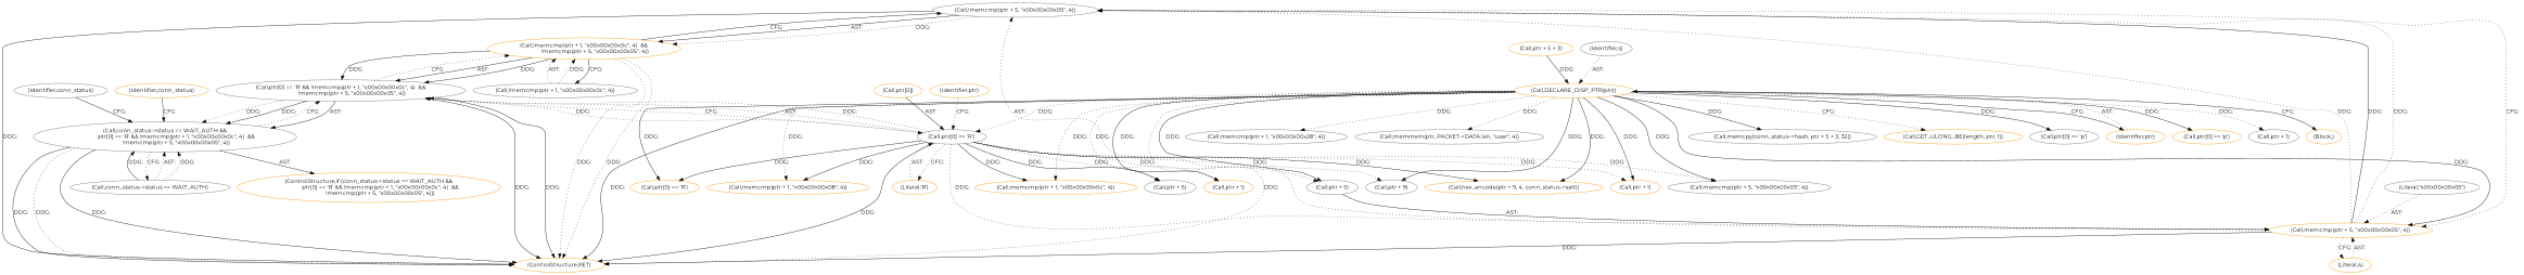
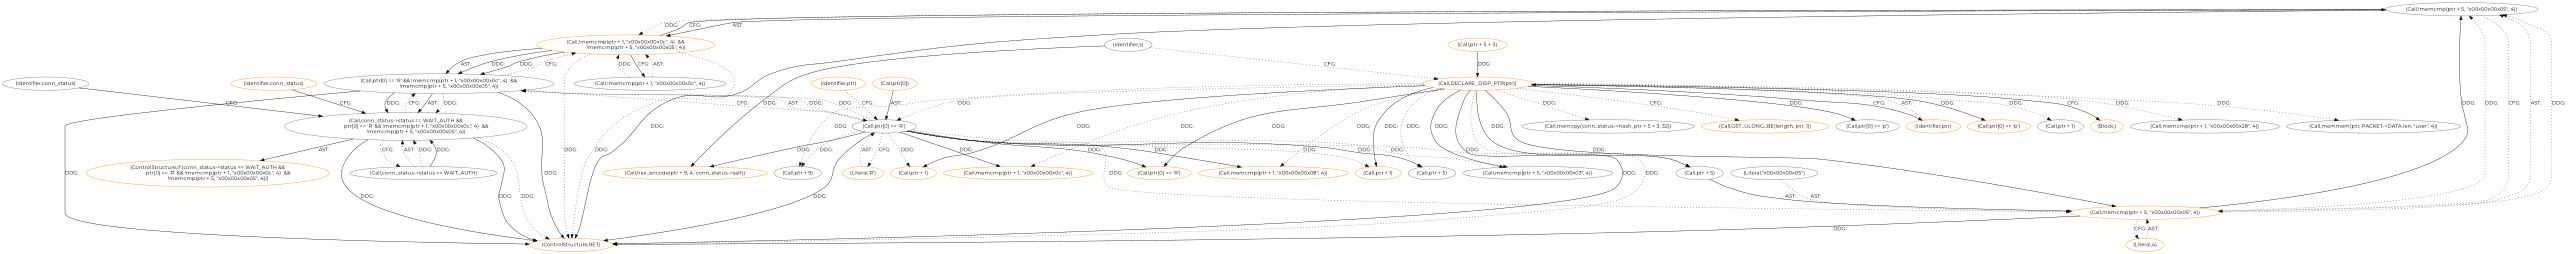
  digraph {
    fontname=Montserrat
    node [color=darkorange fontname=Montserrat]
    edge [fontname=Montserrat style=dotted]
    n1 [color=gray40 label="(Call,!memcmp(ptr + 5, \"\x00\x00\x00\x05\", 4))"]
    n2 [label="(Call,memcmp(ptr + 5, \"\x00\x00\x00\x05\", 4))"]
    n3 [label="(Call,!memcmp(ptr + 1, \"\x00\x00\x00\x0c\", 4)  &&\n               !memcmp(ptr + 5, \"\x00\x00\x00\x05\", 4))"]
    n4 [label="(ControlStructure,RET)"]
    n5 [label="(Literal,4)"]
    n6 [color=gray40 label="(Call,ptr[0] == 'R' && !memcmp(ptr + 1, \"\x00\x00\x00\x0c\", 4)  &&\n               !memcmp(ptr + 5, \"\x00\x00\x00\x05\", 4))"]
    n7 [color=gray40 label="(Call,!memcmp(ptr + 1, \"\x00\x00\x00\x0c\", 4))"]
    n8 [color=gray40 label="(Call,ptr[0] == 'R')"]
    n9 [label="(Call,ptr + 1)"]
    n10 [label="(Call,ptr[0] == 'R')"]
    n11 [label="(Call,memcmp(ptr + 1, \"\x00\x00\x00\x08\", 4))"]
    n12 [label="(Call,memcmp(ptr + 1, \"\x00\x00\x00\x0c\", 4))"]
    n13 [label="(Literal,'R')"]
    n14 [color=gray40 label="(Call,ptr + 5)"]
    n15 [color=gray40 label="(Call,ptr + 5)"]
    n16 [color=gray40 label="(Call,ptr + 9)"]
    n17 [label="(Call,hex_encode(ptr + 9, 4, conn_status->salt))"]
    n18 [label="(Call,ptr + 1)"]
    n19 [color=gray40 label="(Call,memcmp(ptr + 5, \"\x00\x00\x00\x03\", 4))"]
    n20 [color=gray40 label="(Call,conn_status->status == WAIT_AUTH &&\n               ptr[0] == 'R' && !memcmp(ptr + 1, \"\x00\x00\x00\x0c\", 4)  &&\n               !memcmp(ptr + 5, \"\x00\x00\x00\x05\", 4))"]
    n21 [label="(Call,DECLARE_DISP_PTR(ptr))"]
    n22 [color=gray40 label="(Call,memcpy(conn_status->hash, ptr + 5 + 3, 32))"]
    n23 [label="(Call,GET_ULONG_BE(length, ptr, 1))"]
    n24 [color=gray40 label="(Call,ptr[0] == 'p')"]
    n25 [label="(Identifier,ptr)"]
    n26 [label="(Call,ptr[0] == 'p')"]
    n27 [color=gray40 label="(Call,ptr + 1)"]
    n28 [label="(Block,)"]
    n29 [color=gray40 label="(Call,memcmp(ptr + 1, \"\x00\x00\x00\x28\", 4))"]
    n30 [color=gray40 label="(Call,memmem(ptr, PACKET->DATA.len, \"user\", 4))"]
    n31 [label="(Call,ptr + 5 + 3)"]
    n32 [label="(ControlStructure,if (conn_status->status == WAIT_AUTH &&\n               ptr[0] == 'R' && !memcmp(ptr + 1, \"\x00\x00\x00\x0c\", 4)  &&\n               !memcmp(ptr + 5, \"\x00\x00\x00\x05\", 4)))"]
    n33 [color=gray40 label="(Call,conn_status->status == WAIT_AUTH)"]
    n34 [color=gray40 label="(Identifier,s)"]
    n35 [color=gray40 label="(Literal,\"\x00\x00\x00\x05\")"]
    n36 [color=gray40 label="(Identifier,conn_status)"]
    n37 [label="(Identifier,conn_status)"]
    n38 [label="(Identifier,ptr)"]
    n39 [label="(Call,ptr[0])"]
    n1 -> n2 [label="CFG: "]
    n1 -> n3 [label="AST: " style=solid]
    n1 -> n3 [label="DDG: "]
    n1 -> n4 [label="DDG: " style=solid]
    n2 -> n1 [label="AST: "]
    n2 -> n1 [label="DDG: "]
    n2 -> n1 [label="DDG: " style=solid]
    n2 -> n1 [label="DDG: "]
    n2 -> n4 [label="DDG: " style=solid]
    n2 -> n5 [label="CFG: "]
    n3 -> n1 [label="CFG: " style=solid]
    n3 -> n4 [label="DDG: "]
    n3 -> n4 [label="DDG: "]
    n3 -> n6 [label="AST: " style=solid]
    n3 -> n6 [label="DDG: " style=solid]
    n3 -> n6 [label="DDG: " style=solid]
    n3 -> n7 [label="CFG: " style=solid]
    n5 -> n2 [label="AST: "]
    n6 -> n3 [label="CFG: "]
    n6 -> n4 [label="DDG: " style=solid]
    n6 -> n4 [label="DDG: " style=solid]
    n6 -> n8 [label="CFG: "]
    n6 -> n20 [label="AST: " style=solid]
    n6 -> n20 [label="DDG: "]
    n6 -> n20 [label="DDG: " style=solid]
    n7 -> n3 [label="AST: "]
    n7 -> n3 [label="DDG: "]
    n8 -> n2 [label="DDG: "]
    n8 -> n4 [label="DDG: " style=solid]
    n8 -> n6 [label="AST: "]
    n8 -> n6 [label="DDG: "]
    n8 -> n6 [label="DDG: "]
    n8 -> n9 [label="DDG: "]
    n8 -> n10 [label="DDG: " style=solid]
    n8 -> n11 [label="DDG: " style=solid]
    n8 -> n12 [label="DDG: " style=solid]
    n8 -> n13 [label="CFG: "]
    n8 -> n14 [label="DDG: " style=solid]
    n8 -> n15 [label="DDG: "]
    n8 -> n16 [label="DDG: "]
    n8 -> n17 [label="DDG: " style=solid]
    n8 -> n18 [label="DDG: "]
    n8 -> n19 [label="DDG: "]
    n13 -> n8 [label="AST: "]
    n15 -> n2 [label="AST: " style=solid]
    n20 -> n4 [label="DDG: " style=solid]
    n20 -> n4 [label="DDG: "]
    n20 -> n4 [label="DDG: " style=solid]
    n20 -> n6 [label="CFG: "]
    n20 -> n32 [label="AST: " style=solid]
    n20 -> n33 [label="CFG: "]
    n21 -> n2 [label="DDG: " style=solid]
    n21 -> n4 [label="DDG: " style=solid]
    n21 -> n4 [label="DDG: "]
    n21 -> n8 [label="DDG: "]
    n21 -> n9 [label="DDG: " style=solid]
    n21 -> n10 [label="DDG: " style=solid]
    n21 -> n11 [label="DDG: "]
    n21 -> n12 [label="DDG: "]
    n21 -> n14 [label="DDG: "]
    n21 -> n15 [label="DDG: " style=solid]
-   n21 -> n16 [label="DDG: " style=solid]
-   n21 -> n17 [label="DDG: " style=solid]
+   n21 -> n16 [label="DDG: "]
+   n34 -> n17 [label="DDG: " style=solid]
    n21 -> n18 [label="DDG: " style=solid]
    n21 -> n19 [label="DDG: " style=solid]
-   n21 -> n22 [label="DDG: " style=solid]
+   n21 -> n22 [label="DDG: "]
    n21 -> n23 [label="CFG: "]
    n21 -> n24 [label="DDG: " style=solid]
    n21 -> n25 [label="CFG: " style=solid]
    n21 -> n26 [label="DDG: " style=solid]
    n21 -> n27 [label="DDG: "]
    n21 -> n28 [label="CFG: " style=solid]
    n21 -> n29 [label="DDG: "]
    n21 -> n30 [label="DDG: "]
    n25 -> n21 [label="AST: "]
    n31 -> n21 [label="DDG: " style=solid]
    n33 -> n20 [label="AST: "]
    n33 -> n20 [label="DDG: "]
    n33 -> n20 [label="DDG: " style=solid]
-   n34 -> n21 [label="AST: "]
+   n34 -> n21 [label="CFG: "]
    n35 -> n2 [label="AST: "]
    n36 -> n20 [label="CFG: " style=solid]
    n37 -> n20 [label="CFG: " style=solid]
    n38 -> n8 [label="CFG: "]
    n39 -> n8 [label="AST: " style=solid]
  }
